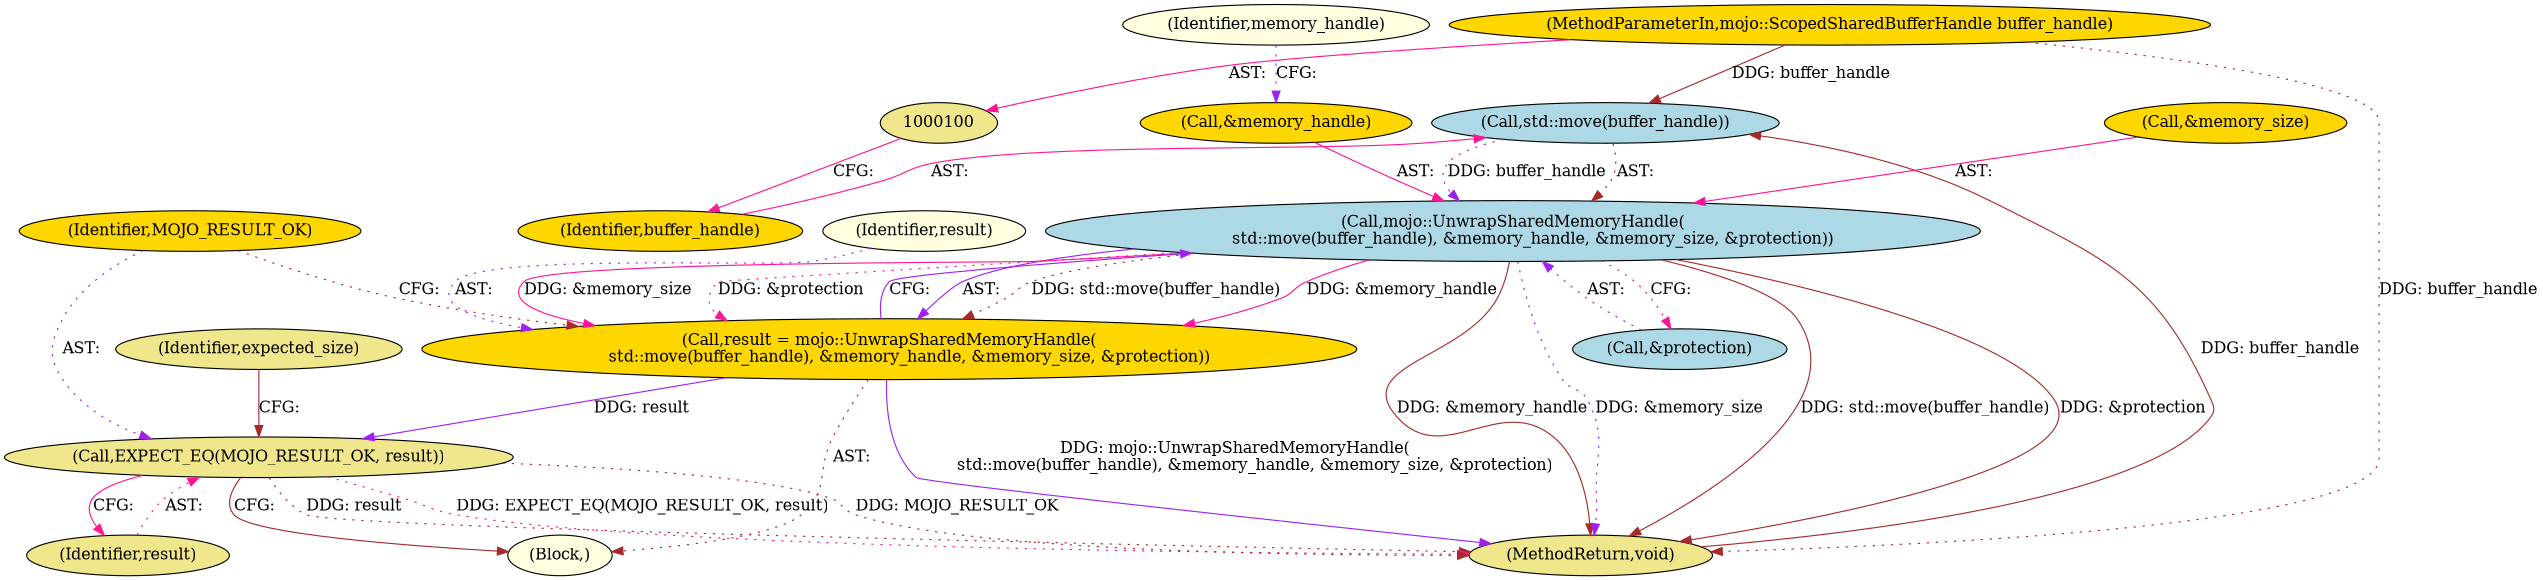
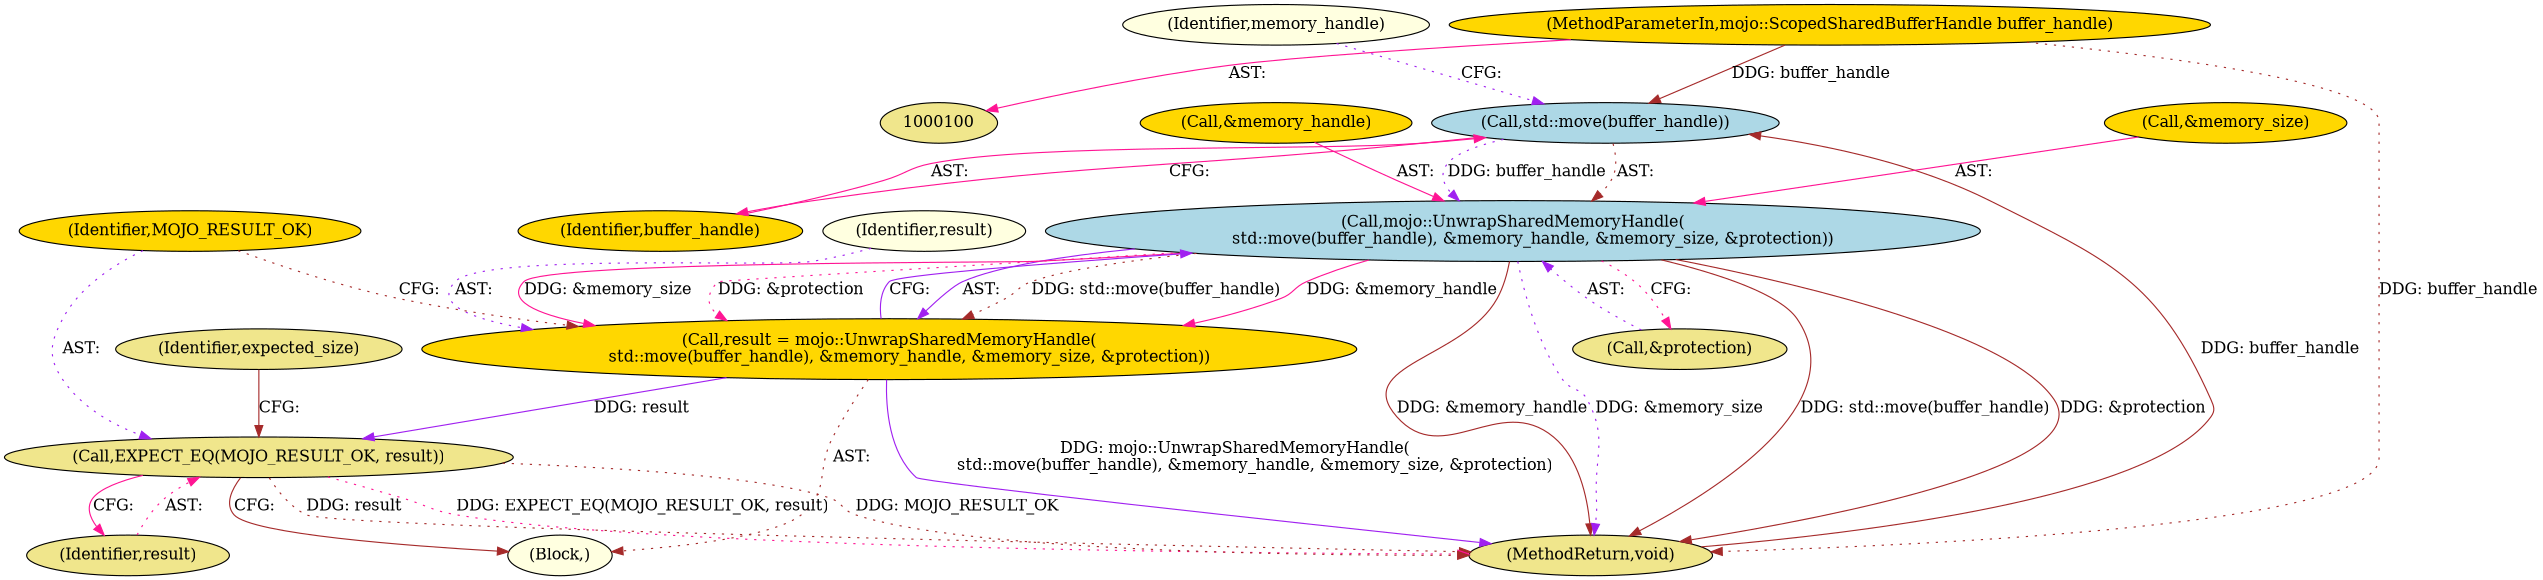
  digraph {
    node [fillcolor=gold style=filled]
    edge [color=brown style=solid]
    n1 [fillcolor=lightblue label="(Call,std::move(buffer_handle))"]
    n2 [fillcolor=lightblue label="(Call,mojo::UnwrapSharedMemoryHandle(\n        std::move(buffer_handle), &memory_handle, &memory_size, &protection))"]
    n3 [label="(Identifier,buffer_handle)"]
    n4 [fillcolor=khaki label="(MethodReturn,void)"]
    n5 [label="(Call,result = mojo::UnwrapSharedMemoryHandle(\n        std::move(buffer_handle), &memory_handle, &memory_size, &protection))"]
-   n6 [fillcolor=lightblue label="(Call,&protection)"]
+   n6 [fillcolor=khaki label="(Call,&protection)"]
    n7 [label="(MethodParameterIn,mojo::ScopedSharedBufferHandle buffer_handle)"]
    1000100 [fillcolor=khaki]
    n9 [fillcolor=khaki label="(Call,EXPECT_EQ(MOJO_RESULT_OK, result))"]
    n10 [fillcolor=lightyellow label="(Block,)"]
    n11 [fillcolor=khaki label="(Identifier,result)"]
    n12 [fillcolor=khaki label="(Identifier,expected_size)"]
    n13 [fillcolor=lightyellow label="(Identifier,result)"]
    n14 [label="(Call,&memory_handle)"]
    n15 [label="(Call,&memory_size)"]
    n16 [label="(Identifier,MOJO_RESULT_OK)"]
    n17 [fillcolor=lightyellow label="(Identifier,memory_handle)"]
    n1 -> n2 [label="AST: " style=dotted]
    n1 -> n2 [color=purple label="DDG: buffer_handle" style=dotted]
-   1000100 -> n3 [color=deeppink label="CFG: "]
+   n1 -> n3 [color=deeppink label="CFG: "]
    n2 -> n4 [label="DDG: &memory_handle"]
    n2 -> n4 [color=purple label="DDG: &memory_size" style=dotted]
    n2 -> n4 [label="DDG: std::move(buffer_handle)"]
    n2 -> n4 [label="DDG: &protection"]
    n2 -> n5 [color=purple label="AST: "]
    n2 -> n5 [label="DDG: std::move(buffer_handle)" style=dotted]
    n2 -> n5 [color=deeppink label="DDG: &memory_handle"]
    n2 -> n5 [color=deeppink label="DDG: &memory_size"]
    n2 -> n5 [color=deeppink label="DDG: &protection" style=dotted]
    n2 -> n6 [color=deeppink label="CFG: " style=dotted]
    n3 -> n1 [color=deeppink label="AST: "]
    n4 -> n1 [label="DDG: buffer_handle"]
    n5 -> n2 [color=purple label="CFG: "]
    n5 -> n4 [color=purple label="DDG: mojo::UnwrapSharedMemoryHandle(\n        std::move(buffer_handle), &memory_handle, &memory_size, &protection)"]
    n5 -> n9 [color=purple label="DDG: result"]
    n5 -> n10 [label="AST: " style=dotted]
    n6 -> n2 [color=purple label="AST: " style=dotted]
    n7 -> n1 [label="DDG: buffer_handle"]
    n7 -> n4 [label="DDG: buffer_handle" style=dotted]
    n7 -> 1000100 [color=deeppink label="AST: "]
    n9 -> n4 [label="DDG: result" style=dotted]
    n9 -> n4 [color=deeppink label="DDG: EXPECT_EQ(MOJO_RESULT_OK, result)" style=dotted]
    n9 -> n4 [label="DDG: MOJO_RESULT_OK" style=dotted]
    n9 -> n10 [label="CFG: "]
    n9 -> n11 [color=deeppink label="CFG: "]
    n11 -> n9 [color=deeppink label="AST: " style=dotted]
    n12 -> n9 [label="CFG: "]
    n13 -> n5 [color=purple label="AST: " style=dotted]
    n14 -> n2 [color=deeppink label="AST: "]
    n15 -> n2 [color=deeppink label="AST: "]
    n16 -> n5 [label="CFG: " style=dotted]
    n16 -> n9 [color=purple label="AST: " style=dotted]
-   n17 -> n14 [color=purple label="CFG: " style=dotted]
+   n17 -> n1 [color=purple label="CFG: " style=dotted]
  }
